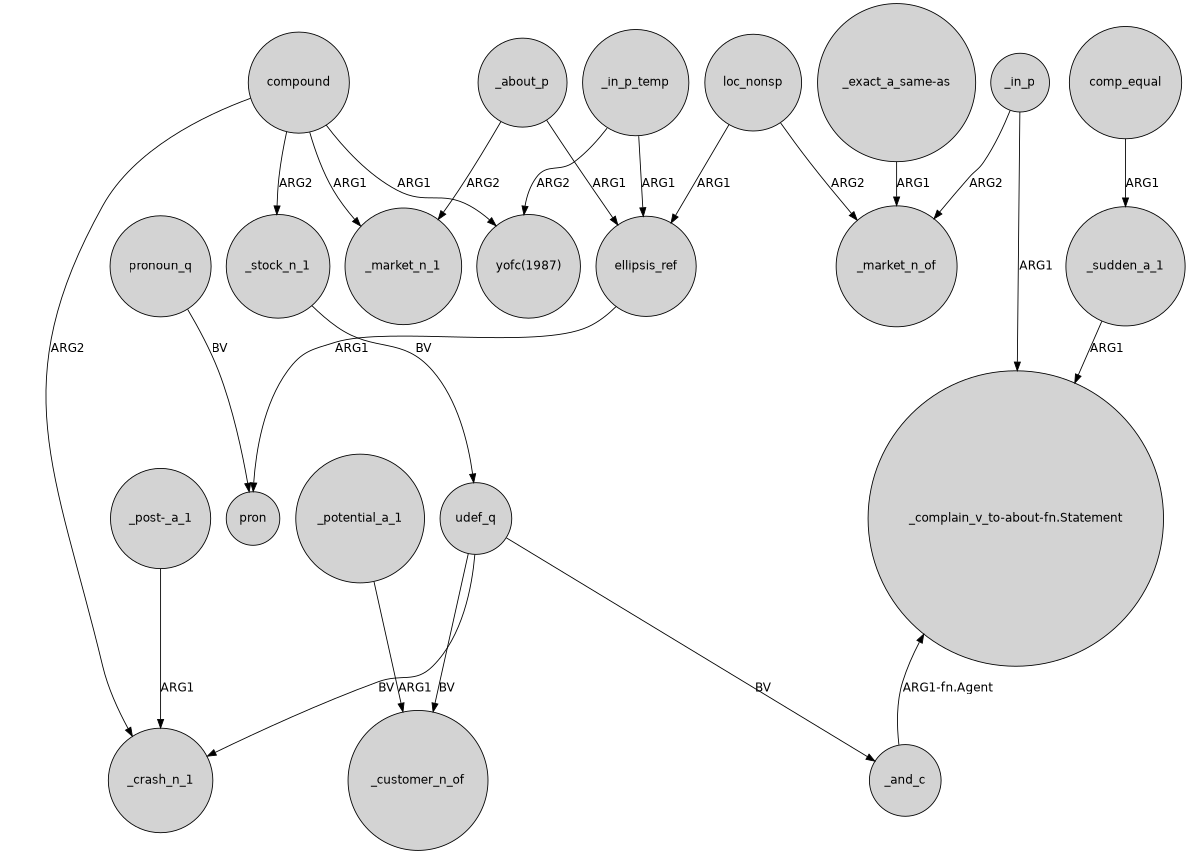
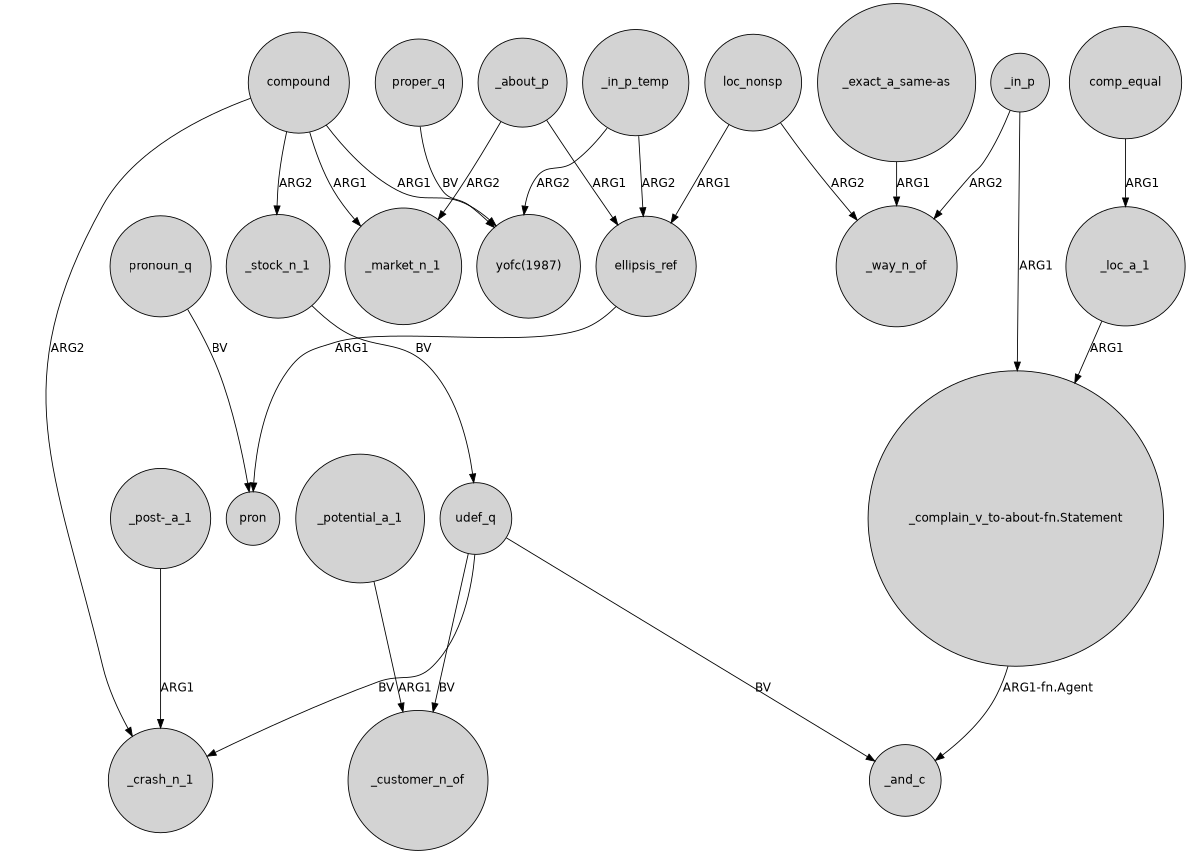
  digraph {
    fontname="DejaVu Sans"
    node [fontname="DejaVu Sans" shape=circle style=filled]
    edge [fontname="DejaVu Sans"]
-   _sudden_a_1
+   _sudden_a_1 [label=_loc_a_1]
    "_complain_v_to-about-fn.Statement"
    _and_c
    _in_p_temp
    "yofc(1987)"
    ellipsis_ref
    pron
    _about_p
    _market_n_1
    compound
    _crash_n_1
    _stock_n_1
    udef_q
    "_post-_a_1"
    loc_nonsp
-   _way_n_of [label=_market_n_of]
+   _way_n_of
    pronoun_q
    _customer_n_of
    _potential_a_1
    comp_equal
    "_exact_a_same-as"
    _in_p
+   proper_q
    _sudden_a_1 -> "_complain_v_to-about-fn.Statement" [label=ARG1]
-   _and_c -> "_complain_v_to-about-fn.Statement" [label="ARG1-fn.Agent"]
+   "_complain_v_to-about-fn.Statement" -> _and_c [label="ARG1-fn.Agent"]
    _in_p_temp -> "yofc(1987)" [label=ARG2]
-   _in_p_temp -> ellipsis_ref [label=ARG1]
+   _in_p_temp -> ellipsis_ref [label=ARG2]
    ellipsis_ref -> pron [label=ARG1]
    _about_p -> ellipsis_ref [label=ARG1]
    _about_p -> _market_n_1 [label=ARG2]
    compound -> "yofc(1987)" [label=ARG1]
    compound -> _market_n_1 [label=ARG1]
    compound -> _crash_n_1 [label=ARG2]
    compound -> _stock_n_1 [label=ARG2]
    _stock_n_1 -> udef_q [label=BV]
    udef_q -> _and_c [label=BV]
    udef_q -> _crash_n_1 [label=BV]
    udef_q -> _customer_n_of [label=BV]
    "_post-_a_1" -> _crash_n_1 [label=ARG1]
    loc_nonsp -> ellipsis_ref [label=ARG1]
    loc_nonsp -> _way_n_of [label=ARG2]
    pronoun_q -> pron [label=BV]
    _potential_a_1 -> _customer_n_of [label=ARG1]
    comp_equal -> _sudden_a_1 [label=ARG1]
    "_exact_a_same-as" -> _way_n_of [label=ARG1]
    _in_p -> "_complain_v_to-about-fn.Statement" [label=ARG1]
    _in_p -> _way_n_of [label=ARG2]
+   proper_q -> "yofc(1987)" [label=BV]
  }
